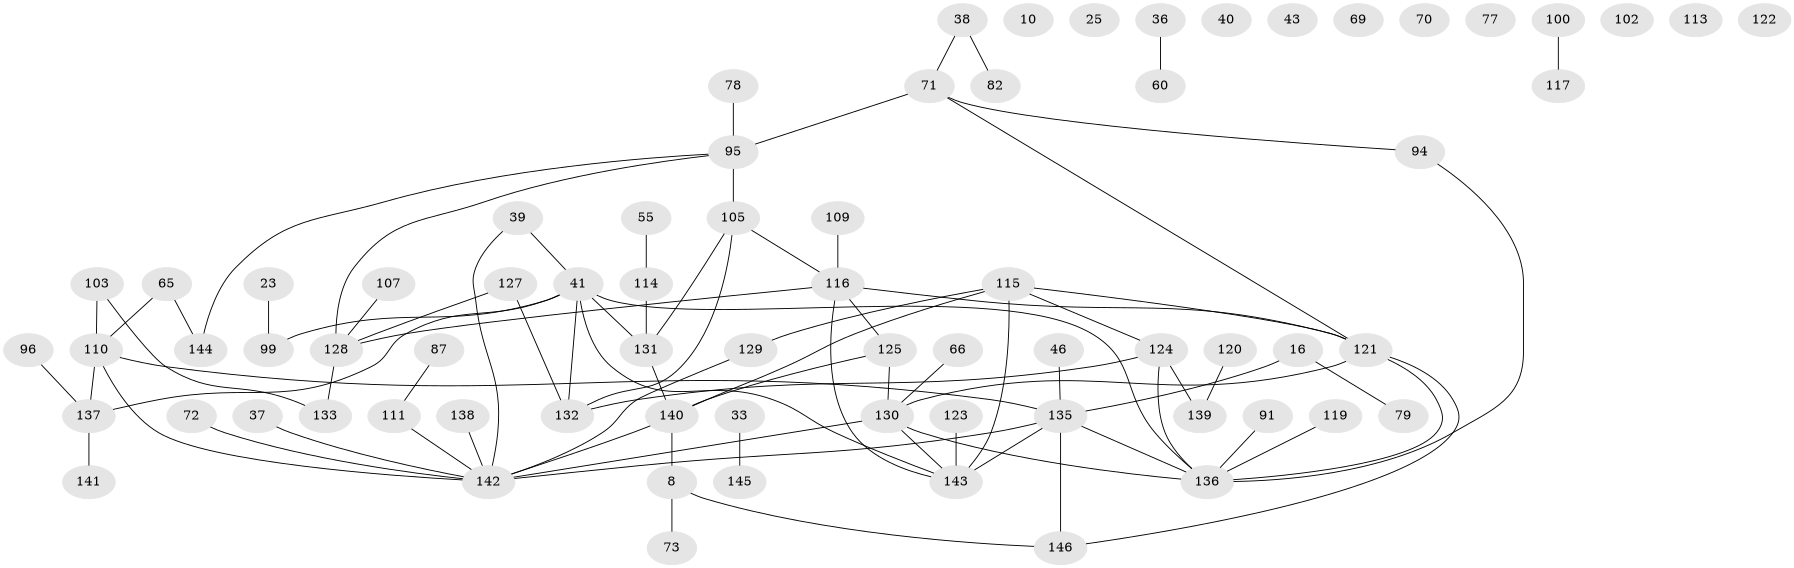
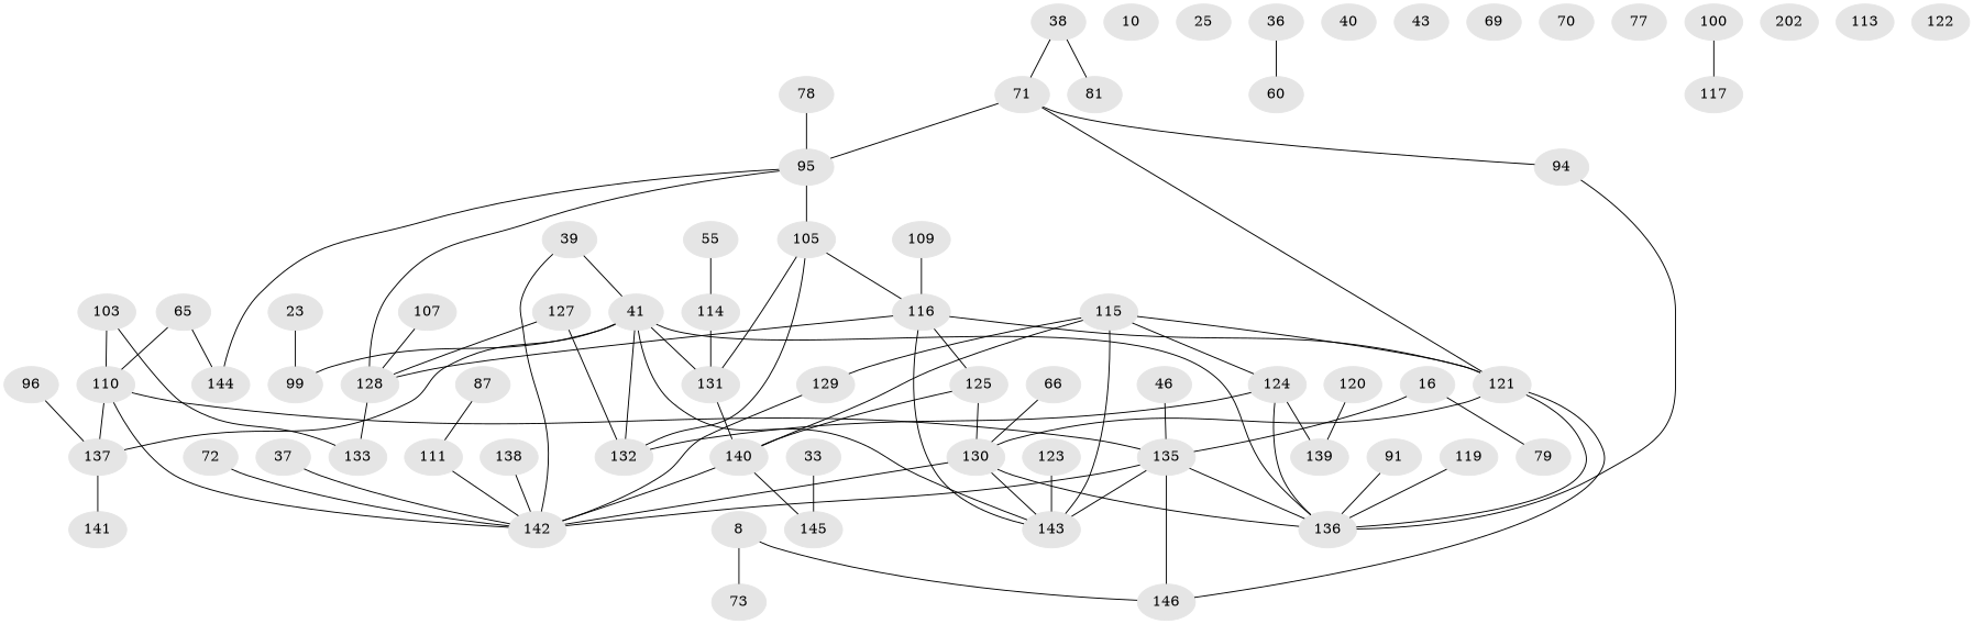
  graph {
    node [color=gray90 style=filled]
    8
    73
    146
    10
    16
    79
    135
    142 [super="+61+20+126"]
    136 [super="+6+106"]
    143 [super="+27+48+134"]
    23
    99
    25
    33
    145
    36
    60
    37
    71 [super="+35"]
    94 [super="+2"]
    95
    121 [super="+24+26"]
    38
-   82
+   82 [label=81]
    41 [super="+13+15+18"]
    131 [super="+34+53"]
    132 [super="+22+44"]
    137 [super="+30+56"]
    39
    40
    140 [super="+83+101+85+52"]
    141
    43
    46
    110 [super="+12+74+84+93"]
    55
    114
    65
    144
    130 [super="+90"]
    66
    69
    70
    105 [super="+75+68+19"]
    128 [super="+81+88"]
    72
    77
    78
    87
    111
    n51 [label=91]
    116 [super="+47+76+91"]
    133 [super="+67"]
    96
    100
    117
-   102
+   102 [label=202]
    103
    125 [super="+97+98"]
    107
    109
    113
    115 [super="+64"]
    124
    129
    139 [super="+62"]
    119
    120
    122
    123
    127
    138
    8 -- 73
    8 -- 146
    16 -- 79
    16 -- 135
    135 -- 146
    135 -- 142
    135 -- 136
    135 -- 143 [weight=2]
    23 -- 99
    33 -- 145
    36 -- 60
    37 -- 142
    71 -- 94
    71 -- 95 [weight=2]
    71 -- 121
    94 -- 136
    95 -- 144
    95 -- 105
    95 -- 128
    121 -- 146
    121 -- 136
    121 -- 130 [weight=2]
    38 -- 71
    38 -- 82
    41 -- 136
    41 -- 143
    41 -- 99
    41 -- 131 [weight=2]
    41 -- 132
    41 -- 137 [weight=2]
    131 -- 140
    137 -- 141
    39 -- 142
    39 -- 41
    140 -- 142
-   140 -- 8
+   140 -- 145
    46 -- 135
    110 -- 135
    110 -- 142 [weight=2]
    110 -- 137
    55 -- 114
    114 -- 131
    65 -- 110
    65 -- 144
    130 -- 142 [weight=2]
    130 -- 136
    130 -- 143 [weight=2]
    66 -- 130
    105 -- 131
    105 -- 132
    105 -- 116
    128 -- 133
    72 -- 142
    78 -- 95
    87 -- 111
    111 -- 142
    n51 -- 136
    116 -- 143 [weight=2]
    116 -- 121 [weight=2]
    116 -- 128
    116 -- 125
    96 -- 137
    100 -- 117
    103 -- 110
    103 -- 133
    125 -- 140
    125 -- 130
    107 -- 128
    109 -- 116
    115 -- 143 [weight=3]
    115 -- 121
    115 -- 140
    115 -- 124
    115 -- 129
    124 -- 136
    124 -- 132
    124 -- 139 [weight=2]
    129 -- 142
    119 -- 136
    120 -- 139
    123 -- 143
    127 -- 132
    127 -- 128
    138 -- 142
  }
